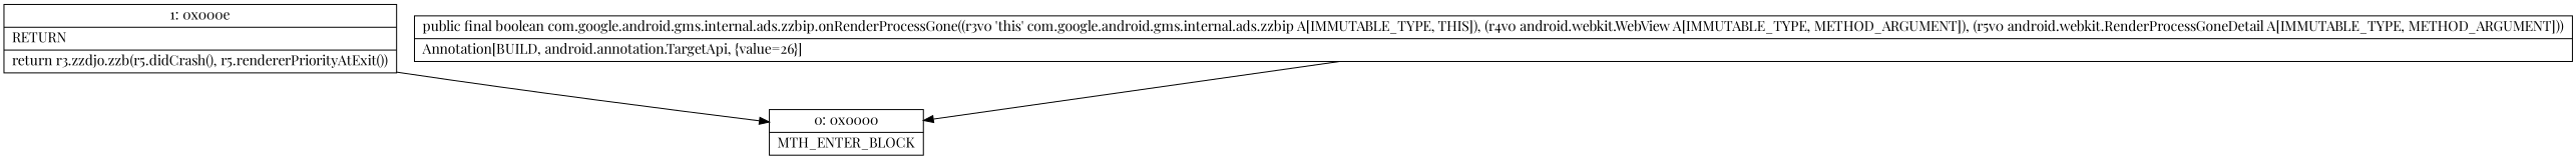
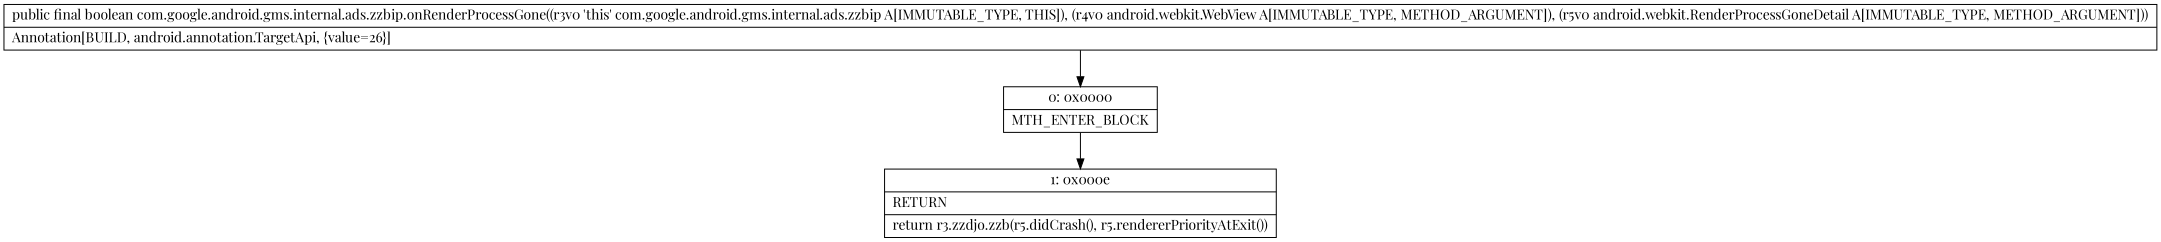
  digraph {
    fontname="Playfair Display"
    node [shape=record fontname="Playfair Display"]
    edge [fontname="Playfair Display"]
    n1 [label="{0\:\ 0x0000|MTH_ENTER_BLOCK\l}"]
    n2 [label="{1\:\ 0x000e|RETURN\l|return r3.zzdjo.zzb(r5.didCrash(), r5.rendererPriorityAtExit())\l}"]
    n3 [label="{public final boolean com.google.android.gms.internal.ads.zzbip.onRenderProcessGone((r3v0 'this' com.google.android.gms.internal.ads.zzbip A[IMMUTABLE_TYPE, THIS]), (r4v0 android.webkit.WebView A[IMMUTABLE_TYPE, METHOD_ARGUMENT]), (r5v0 android.webkit.RenderProcessGoneDetail A[IMMUTABLE_TYPE, METHOD_ARGUMENT]))  | Annotation[BUILD, android.annotation.TargetApi, \{value=26\}]\l}"]
-   n2 -> n1
+   n1 -> n2
    n3 -> n1
  }
